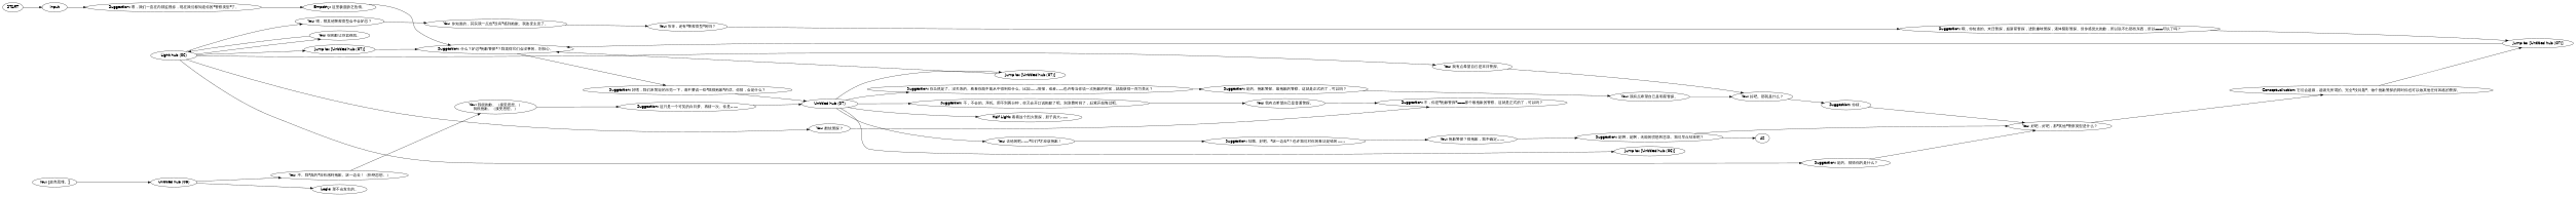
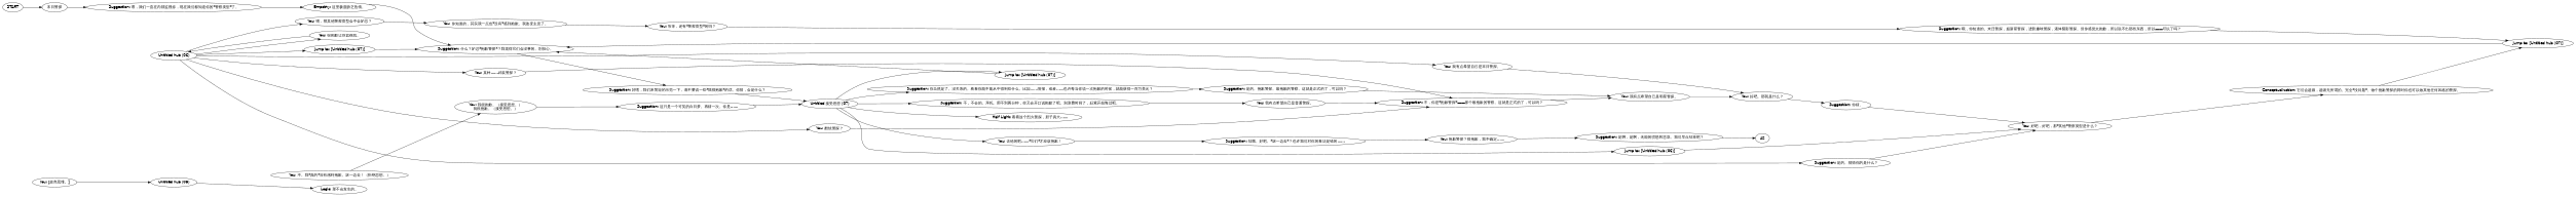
  digraph {
    fontname="DejaVu Sans"
    rankdir=LR
    node [fontname="DejaVu Sans"]
    edge [fontname="DejaVu Sans"]
    n1 [label=START]
-   n2 [label=input]
+   n2 [label="末日警探"]
    n3 [label="Suggestion: 喂，我们一直在内部监视你，现在我们都知道你的*警察类型*了。"]
    n4 [label="Empathy: 这里极度缺乏热情。"]
    n5 [label="Suggestion: 什么？妒忌*抱歉警探*？我觉得它们会没事的。别担心。"]
    n6 [label="You: 酷炫警探？"]
    n7 [label="Suggestion: 不，你是*抱歉警探*——那个最抱歉的警察。这就是正式的了，可以吗？"]
    n8 [label="You: 我有点希望自己是明星警探。"]
    n9 [label="You: [放弃思维。]"]
    n10 [label="Untitled hub (05)"]
+   n11 [label="You: 某种……武装警探？"]
    n12 [label="You: 很抱歉让你监视我。"]
-   n13 [label="Light hub (06)"]
+   n13 [label="Untitled hub (06)"]
    n14 [label="You: 我有点希望自己是末日警探。"]
    n15 [label="You: 呃，那其他警察类型会不会妒忌？"]
    n16 [label="Jump to: [Untitled hub (07)]"]
    n17 [label="Suggestion: 是的。猜猜你的是什么？"]
    n18 [label="Suggestion: 你猜。"]
    n19 [label="You: 好吧，好吧，那*其他*警察类型是什么？"]
    n20 [label="Conceptualization: 它们会超级，超级无所谓的。完全*没问题*。做个抱歉警探的同时你也可以做其他任何风格的警探。"]
    n21 [label="You: 好吧。那我是什么？"]
    n22 [label="Logic: 那不会发生的。"]
    n23 [label="You: 不。我*真的*没有感到抱歉。滚一边去！（拒绝思想。）"]
    n24 [label="You: 我很抱歉。（接受思想。）\n我很抱歉。（接受思想。）"]
    n25 [label="Suggestion: 好吧，我们来简短的示范一下，请不要说一些*我很抱歉*的话。你猜，会是什么？"]
    n26 [label="You: 你知道的，其实我一点也*没有*感到抱歉。我改变主意了。"]
    n27 [label="You: 等等，还有*警察类型*的吗？"]
    n28 [label="Half Light: 看看这个烈火警探，胆子真大……"]
    n29 [label="You: 抱歉警探？很抱歉，我不确定……"]
    n30 [label="Suggestion: 是啊，是啊，无能的愤怒和悲叹。我们早点结束吧？"]
    42
    n32 [label="You: 我有点希望自己是普通警探。"]
    n33 [label="Suggestion: 哦，你知道的。末日警探，超新星警探，进阶趣味警探，液体阴影警探。但你感觉太抱歉，所以说不出那些东西，所以——可以了吗？"]
    n34 [label="Jump to: [Untitled hub (07)]"]
-   n35 [label="Untitled hub (07)"]
+   n35 [label="Untitled 接受思想 (07)"]
    n36 [label="You: 去他的吧……*它们*才应该抱歉！"]
    n37 [label="Suggestion: 你当然是了。没关系的。看看你能不能从中得到些什么。比如……情报，或者……也许每当你说一次抱歉的时候，就能获得一百万美元？"]
    n38 [label="Suggestion: 不，不会的。拜托。用不到两分钟，你又会开口说抱歉了吧。别浪费时间了，赶紧开始悔过吧。"]
    n39 [label="Jump to: [Untitled hub (06)]"]
    n40 [label="Jump to: [Untitled hub (07)]"]
    n41 [label="Suggestion: 哇哦。好吧。*滚一边去*？也许我们对你的看法是错的……"]
    n42 [label="Suggestion: 是的。抱歉警探。最抱歉的警察。这就是正式的了，可以吗？"]
    n43 [label="Suggestion: 这只是一个可笑的白日梦。再猜一次。你是……"]
    n1 -> n2
    n2 -> n3
    n3 -> n4
    n4 -> n5
    n5 -> n25
    n6 -> n7
+   n7 -> n8
    n8 -> n21
    n9 -> n10
    n10 -> n22
-   n10 -> n23
+   n11 -> n7
    n12 -> n13
    n13 -> n6
+   n13 -> n11
    n13 -> n12
    n13 -> n14
    n13 -> n15
    n13 -> n16
    n13 -> n17
    n14 -> n21
    n15 -> n26
    n16 -> n5
    n17 -> n19
    n18 -> n19
    n19 -> n20
    n20 -> n34
    n21 -> n18
    n23 -> n24
    n24 -> n43
    n25 -> n35
    n26 -> n27
    n27 -> n33
    n29 -> n30
    n30 -> 42
    n32 -> n7
    n33 -> n34
    n34 -> n5
    n35 -> n28
    n35 -> n36
    n35 -> n37
    n35 -> n38
    n35 -> n39
    n35 -> n40
    n36 -> n41
    n37 -> n42
    n38 -> n32
-   n30 -> n19
+   n39 -> n19
    n40 -> n5
    n41 -> n29
    n42 -> n8
    n43 -> n35
  }
